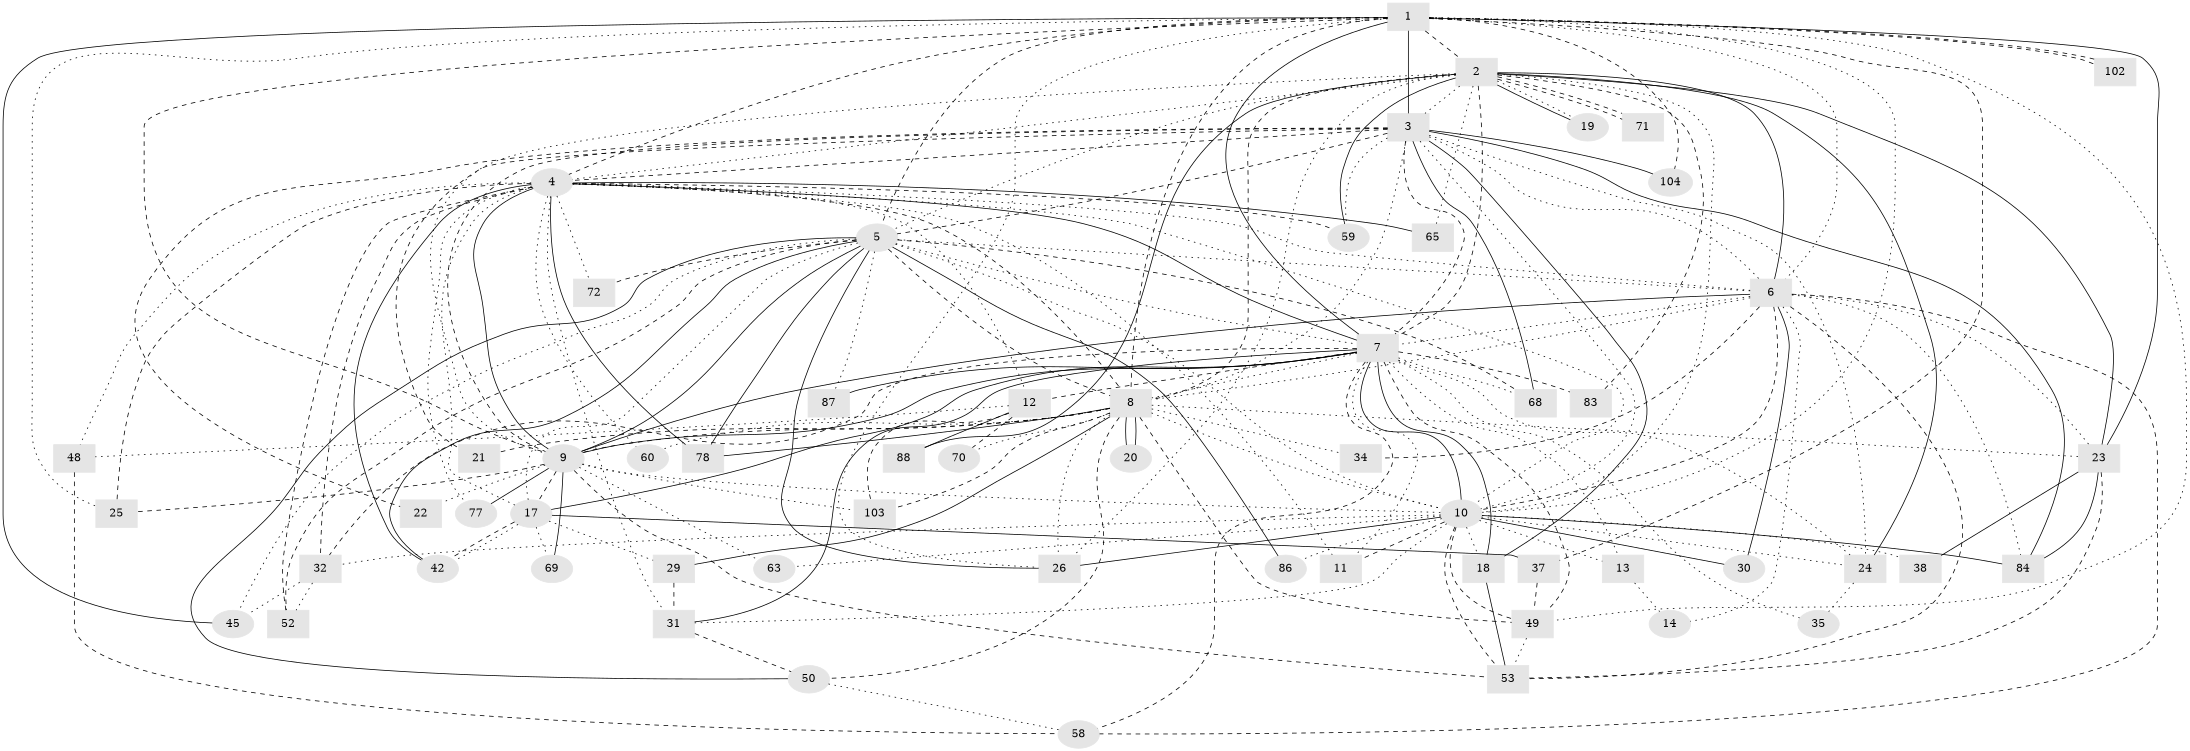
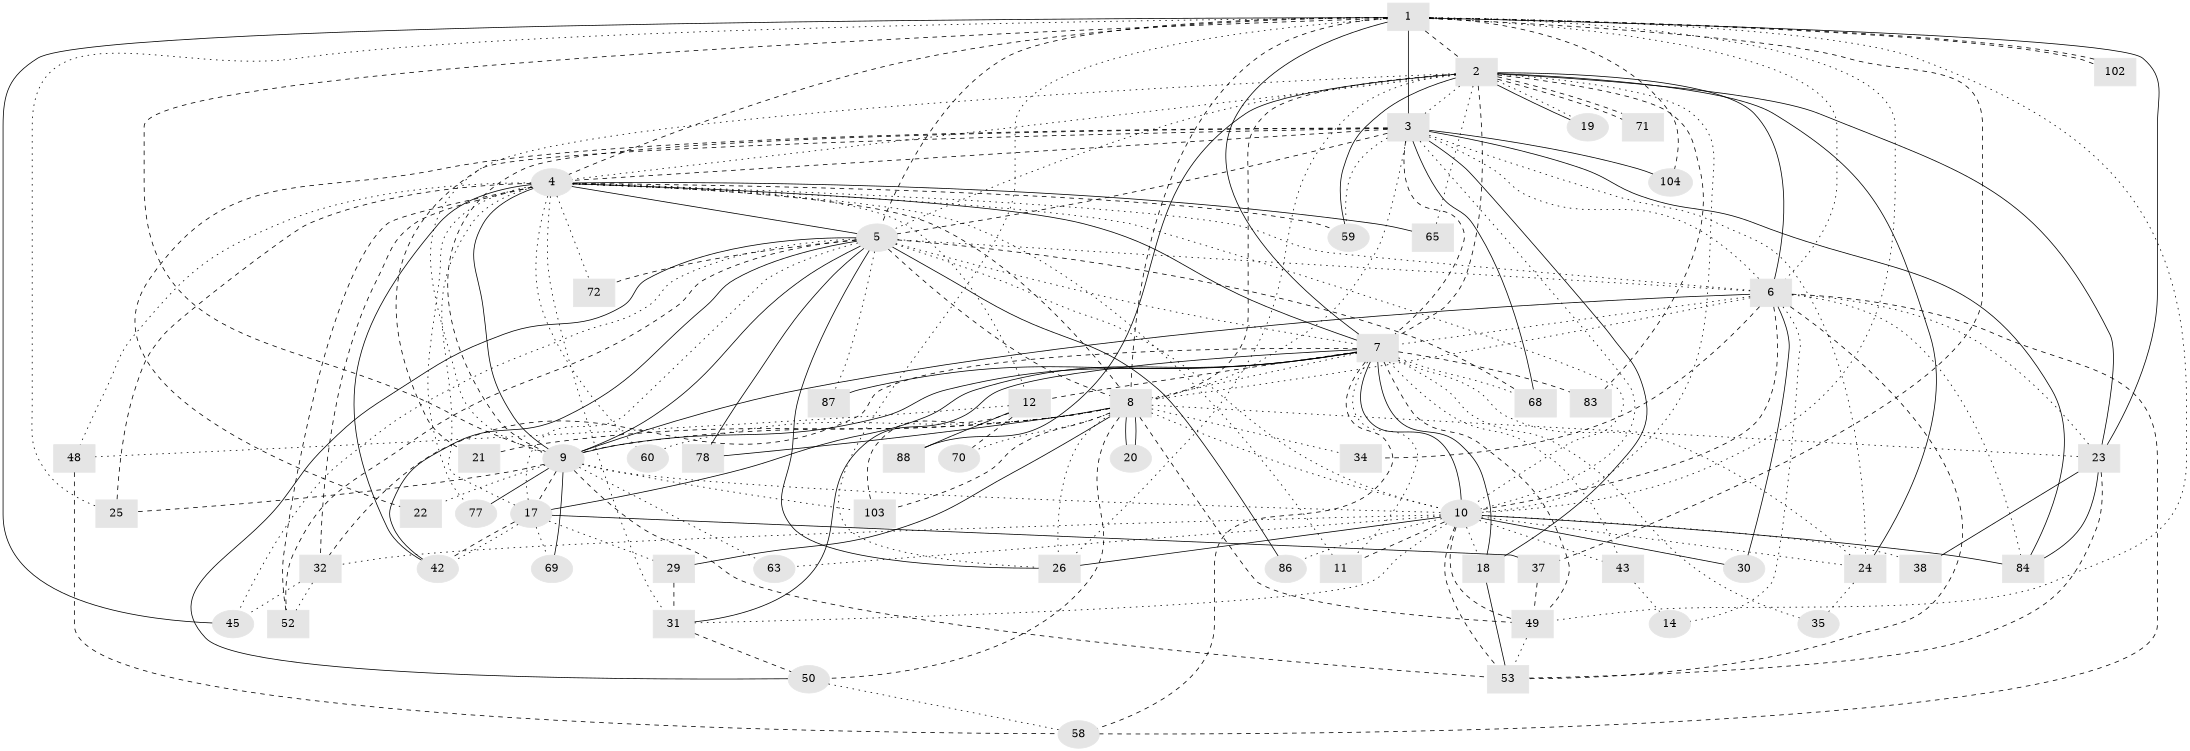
  graph {
    node [color=gray90 shape=box style=filled]
    edge [style=dotted]
    2 [super="+54+28+46+75+111+112"]
    3 [super="+57"]
    4 [shape=ellipse]
    5 [shape=ellipse super="+80"]
    6
    7 [super="+47+90+36+41+106+110+39+56"]
    8
    9 [shape=ellipse super="+66"]
    10 [shape=ellipse]
    23 [super="+27"]
    26 [super="+61"]
    19 [shape=ellipse]
    24 [super="+44+86"]
    59 [shape=ellipse]
    65
    71
    83 [super="+94"]
    88
    1
    25 [super="+76"]
    37
    45 [shape=ellipse super="+95"]
    49 [super="+115+62"]
    102
    104 [shape=ellipse]
    18
    21
    22
    68
    84 [super="+92"]
    11
    12 [super="+43"]
    17 [shape=ellipse super="+40+64"]
    31 [super="+113+107+119+79"]
    32 [super="+33"]
    42 [shape=ellipse super="+108+81"]
    48 [super="+99"]
    52 [super="+85"]
    60 [shape=ellipse]
    72
    77 [shape=ellipse]
    n42 [label=86 shape=ellipse]
    50 [shape=ellipse]
    78
    87
    14 [shape=ellipse]
    30 [shape=ellipse]
    34
    53 [super="+73+67"]
    58 [shape=ellipse super="+74"]
-   13
+   13 [label=43]
    35 [shape=ellipse]
    20 [shape=ellipse]
    29
    70 [shape=ellipse]
    103 [super="+120"]
    63 [shape=ellipse]
    69 [shape=ellipse]
    38
    2 -- 3 [weight=2]
    2 -- 4
    2 -- 5
    2 -- 6 [style=solid]
    2 -- 7 [style=dashed weight=3]
    2 -- 8 [style=dashed weight=3]
    2 -- 9 [weight=3]
    2 -- 10 [weight=3]
    2 -- 23 [style=solid]
    2 -- 26
    2 -- 19 [style=solid]
    2 -- 19
    2 -- 24 [style=solid]
    2 -- 59 [style=solid]
    2 -- 65
    2 -- 71 [style=dashed]
    2 -- 71 [style=dashed]
    2 -- 83 [style=dashed]
    2 -- 88 [style=solid]
    3 -- 4 [style=dashed]
    3 -- 5 [style=dashed]
    3 -- 6
    3 -- 7 [style=dashed weight=3]
    3 -- 8
    3 -- 9 [style=dashed]
    3 -- 10
    3 -- 24
    3 -- 59
    3 -- 104 [style=solid]
    3 -- 18 [style=solid]
    3 -- 21 [style=dashed]
    3 -- 22 [style=dashed]
    3 -- 68 [style=solid]
    3 -- 84 [style=solid]
-   4 -- 78 [style=solid]
+   4 -- 5 [style=solid]
    4 -- 6
    4 -- 7 [style=solid]
    4 -- 8 [style=dashed]
    4 -- 9 [style=solid]
    4 -- 10
    4 -- 59 [style=dashed]
    4 -- 65 [style=solid]
    4 -- 25 [style=dashed]
    4 -- 11
    4 -- 12 [weight=2]
    4 -- 17 [weight=2]
    4 -- 31 [weight=2]
    4 -- 32 [style=dashed]
    4 -- 42 [style=solid]
    4 -- 48
    4 -- 52 [style=dashed]
    4 -- 60
    4 -- 72
    4 -- 77
    5 -- 6 [weight=2]
    5 -- 7 [weight=2]
    5 -- 8 [style=dashed]
    5 -- 9 [style=solid]
    5 -- 10
    5 -- 26 [style=solid]
    5 -- 45
    5 -- 68 [style=dashed]
    5 -- 17
    5 -- 42 [style=solid]
    5 -- 52 [style=dashed]
    5 -- 72 [style=dashed]
    5 -- n42 [style=solid]
    5 -- 50 [style=solid]
    5 -- 78 [style=solid]
    5 -- 87
    6 -- 7 [weight=2]
    6 -- 8
    6 -- 9 [style=solid]
    6 -- 10 [style=dashed]
    6 -- 23
    6 -- 84
    6 -- 14
    6 -- 30 [style=solid]
    6 -- 34 [style=dashed]
    6 -- 53 [style=dashed]
    6 -- 58 [style=dashed]
    7 -- 8 [weight=2]
    7 -- 9 [style=solid weight=3]
    7 -- 10 [style=solid weight=2]
    7 -- 24
    7 -- 83 [style=dashed weight=2]
    7 -- 49 [style=dashed]
    7 -- 18 [style=solid]
    7 -- 68
    7 -- 11
    7 -- 12 [style=dashed]
    7 -- 17 [style=solid]
    7 -- 31 [style=solid]
    7 -- 32 [style=dashed weight=2]
    7 -- 87 [style=solid]
    7 -- 58 [style=dashed]
    7 -- 13 [weight=2]
    7 -- 35
    8 -- 9 [style=dashed]
    8 -- 10
    8 -- 23
    8 -- 26
    8 -- 49 [style=dashed]
    8 -- 21 [style=dashed]
    8 -- 60
    8 -- 50 [style=dashed]
    8 -- 78 [style=solid]
    8 -- 34
    8 -- 20 [style=solid]
    8 -- 20 [style=solid]
    8 -- 29 [style=solid]
    8 -- 70
    8 -- 103 [style=dashed]
    9 -- 10
    9 -- 25 [style=dashed]
    9 -- 22
    9 -- 17 [style=dashed]
    9 -- 77 [style=solid]
    9 -- 53 [style=dashed]
    9 -- 103
    9 -- 63
    9 -- 69 [style=solid]
    10 -- 26 [style=solid]
    10 -- 24
    10 -- 49 [style=dashed]
    10 -- 18
    10 -- 84 [style=solid]
    10 -- 11 [style=dashed]
    10 -- 31
    10 -- 32
    10 -- n42
    10 -- 30 [style=solid]
    10 -- 53 [style=dashed]
    10 -- 13
    10 -- 63
    10 -- 38
    23 -- 84 [style=solid]
    23 -- 53 [style=dashed]
    23 -- 38 [style=solid]
    24 -- 35
    1 -- 2 [style=dashed weight=2]
    1 -- 3 [style=solid weight=2]
    1 -- 4 [style=dashed]
    1 -- 5 [style=dashed]
    1 -- 6
    1 -- 7 [style=solid]
    1 -- 8 [style=dashed]
    1 -- 9 [style=dashed weight=2]
    1 -- 10
    1 -- 23 [style=solid]
    1 -- 26
    1 -- 25
    1 -- 37 [style=dashed]
    1 -- 45 [style=solid]
    1 -- 49
    1 -- 102 [style=dashed]
    1 -- 102 [style=dashed]
    1 -- 104 [style=dashed]
    37 -- 49 [style=dashed]
    49 -- 53
    18 -- 53 [style=solid]
    12 -- 88 [style=solid]
    12 -- 48
    12 -- 70 [style=dashed]
    12 -- 103 [style=dashed]
    17 -- 37 [style=solid]
    17 -- 42 [style=dashed]
    17 -- 42
    17 -- 29
    17 -- 69
    31 -- 50 [style=dashed]
    32 -- 45
    32 -- 52
    48 -- 58 [style=dashed]
    50 -- 58
    13 -- 14
    29 -- 31 [style=dashed]
  }
